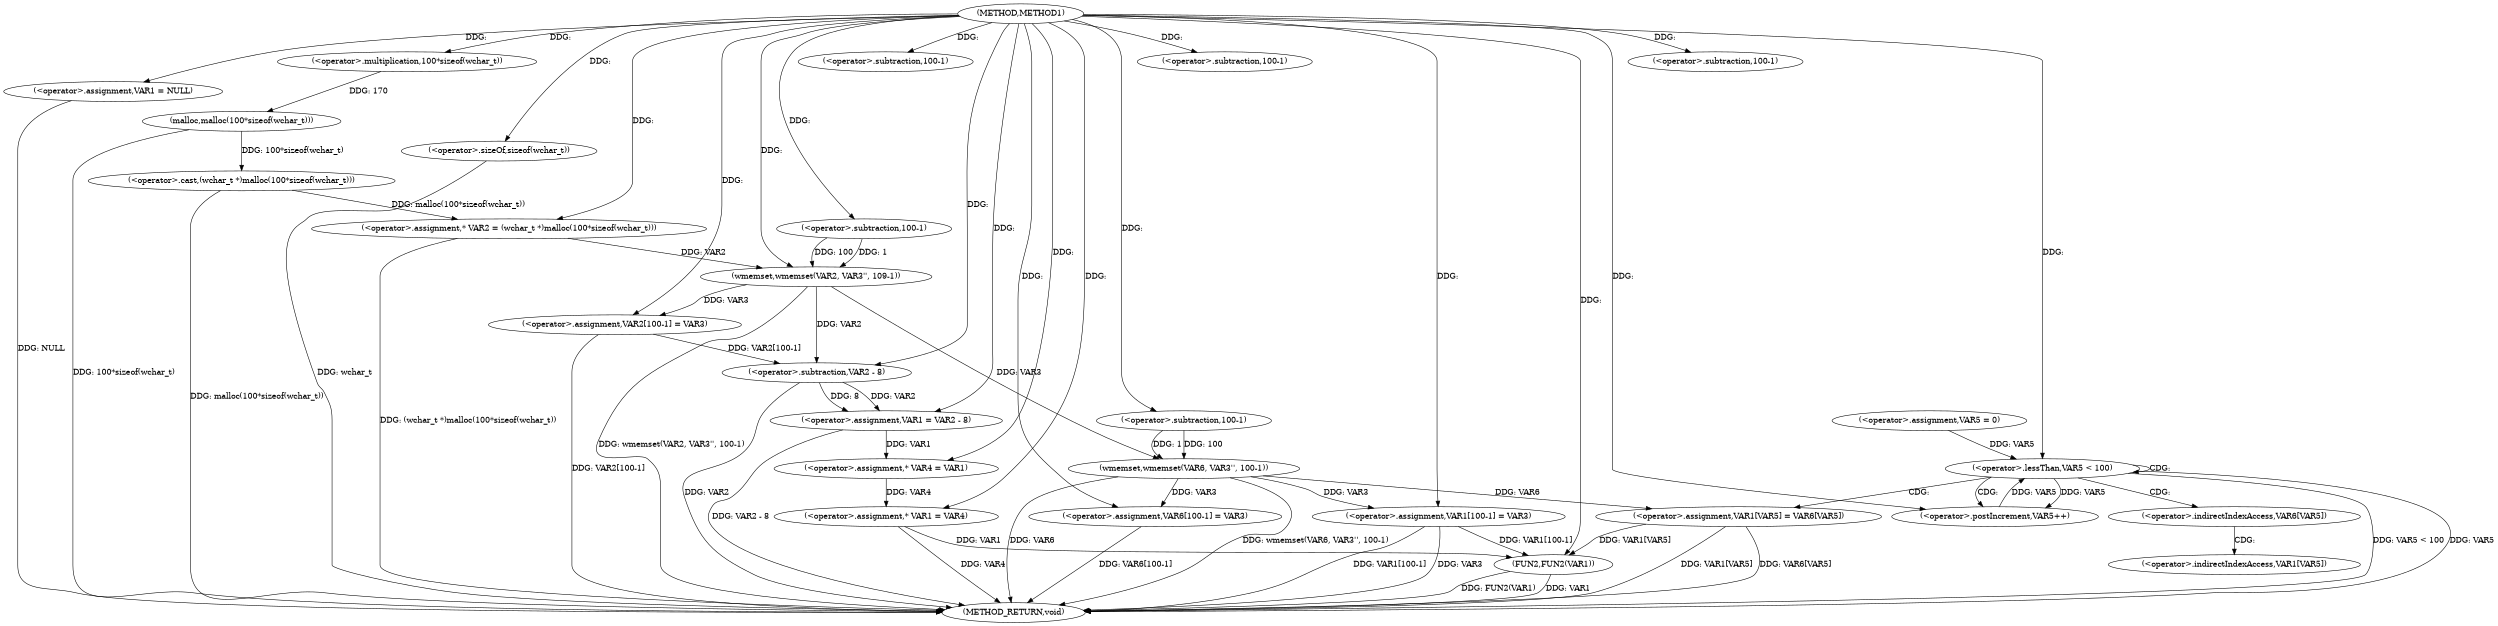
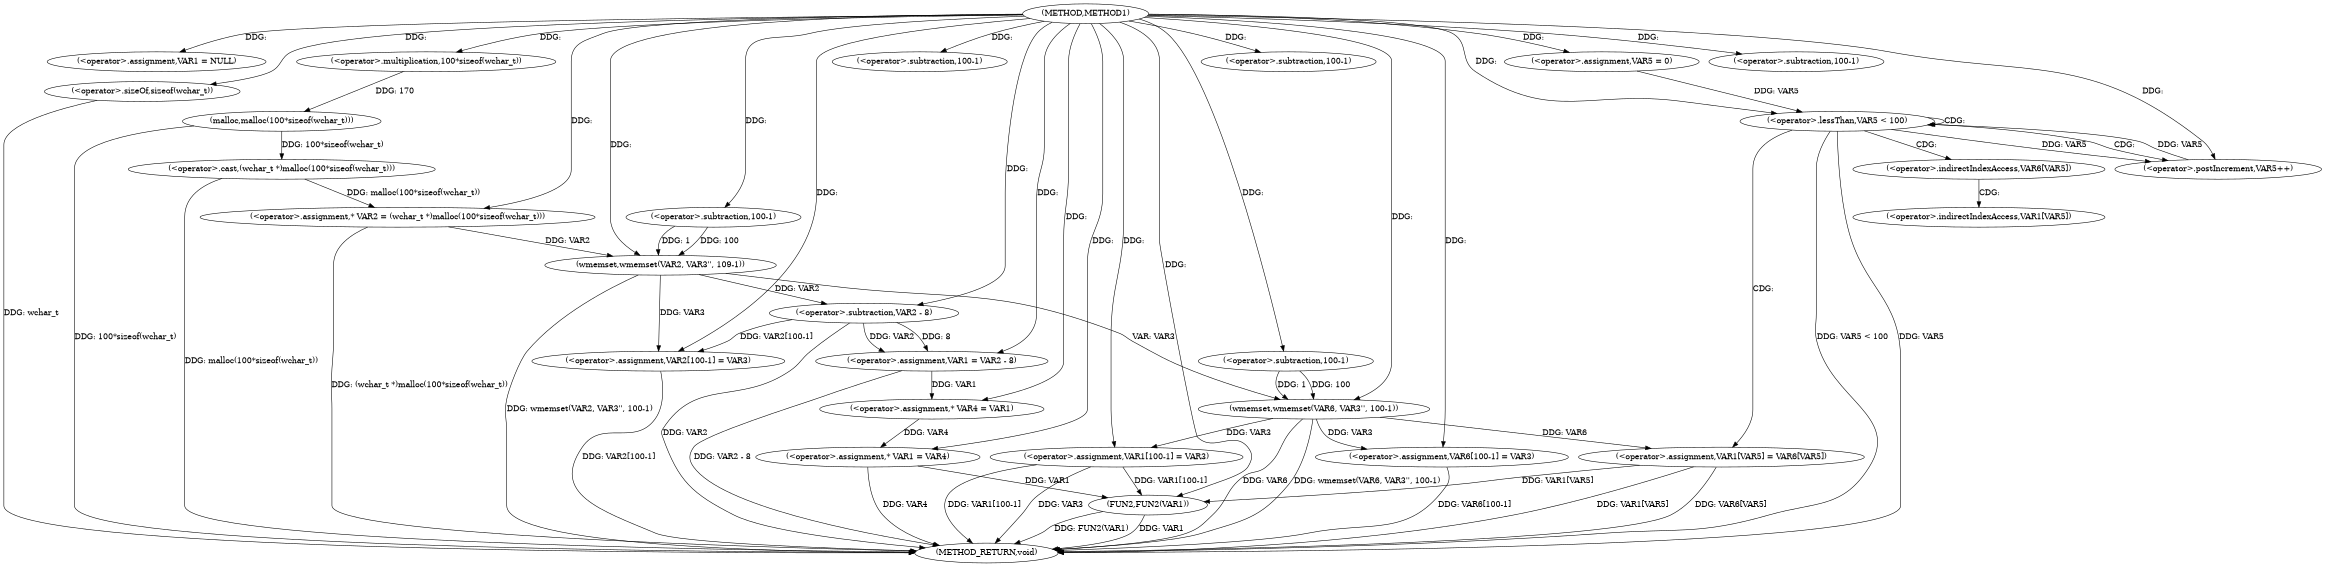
  digraph {
    n1 [label="(METHOD,METHOD1)"]
    n2 [label="(<operator>.assignment,VAR1 = NULL)"]
    n3 [label="(<operator>.assignment,* VAR2 = (wchar_t *)malloc(100*sizeof(wchar_t)))"]
    n4 [label="(<operator>.multiplication,100*sizeof(wchar_t))"]
    n5 [label="(<operator>.sizeOf,sizeof(wchar_t))"]
    n6 [label="(wmemset,wmemset(VAR2, VAR3'', 109-1))"]
    n7 [label="(<operator>.subtraction,100-1)"]
    n8 [label="(<operator>.assignment,VAR2[100-1] = VAR3)"]
    n9 [label="(<operator>.subtraction,100-1)"]
    n10 [label="(<operator>.assignment,VAR1 = VAR2 - 8)"]
    n11 [label="(<operator>.subtraction,VAR2 - 8)"]
    n12 [label="(<operator>.assignment,* VAR4 = VAR1)"]
    n13 [label="(<operator>.assignment,* VAR1 = VAR4)"]
    n14 [label="(wmemset,wmemset(VAR6, VAR3'', 100-1))"]
    n15 [label="(<operator>.subtraction,100-1)"]
    n16 [label="(<operator>.assignment,VAR6[100-1] = VAR3)"]
    n17 [label="(<operator>.subtraction,100-1)"]
    n18 [label="(<operator>.assignment,VAR5 = 0)"]
    n19 [label="(<operator>.lessThan,VAR5 < 100)"]
    n20 [label="(<operator>.postIncrement,VAR5++)"]
    n21 [label="(<operator>.assignment,VAR1[100-1] = VAR3)"]
    n22 [label="(<operator>.subtraction,100-1)"]
    n23 [label="(FUN2,FUN2(VAR1))"]
    n24 [label="(METHOD_RETURN,void)"]
    n25 [label="(malloc,malloc(100*sizeof(wchar_t)))"]
    n26 [label="(<operator>.assignment,VAR1[VAR5] = VAR6[VAR5])"]
    n27 [label="(<operator>.indirectIndexAccess,VAR6[VAR5])"]
    n28 [label="(<operator>.cast,(wchar_t *)malloc(100*sizeof(wchar_t)))"]
    n29 [label="(<operator>.indirectIndexAccess,VAR1[VAR5])"]
    n1 -> n2 [label="DDG: "]
    n1 -> n3 [label="DDG: "]
    n1 -> n4 [label="DDG: "]
    n1 -> n5 [label="DDG: "]
    n1 -> n6 [label="DDG: "]
    n1 -> n7 [label="DDG: "]
    n1 -> n8 [label="DDG: "]
    n1 -> n9 [label="DDG: "]
    n1 -> n10 [label="DDG: "]
    n1 -> n11 [label="DDG: "]
    n1 -> n12 [label="DDG: "]
    n1 -> n13 [label="DDG: "]
+   n1 -> n14 [label="DDG: "]
    n1 -> n15 [label="DDG: "]
    n1 -> n16 [label="DDG: "]
    n1 -> n17 [label="DDG: "]
+   n1 -> n18 [label="DDG: "]
    n1 -> n19 [label="DDG: "]
    n1 -> n20 [label="DDG: "]
    n1 -> n21 [label="DDG: "]
    n1 -> n22 [label="DDG: "]
    n1 -> n23 [label="DDG: "]
-   n2 -> n24 [label="DDG: NULL"]
    n3 -> n6 [label="DDG: VAR2"]
    n3 -> n24 [label="DDG: (wchar_t *)malloc(100*sizeof(wchar_t))"]
    n4 -> n25 [label="DDG: 170"]
    n5 -> n24 [label="DDG: wchar_t"]
    n6 -> n8 [label="DDG: VAR3"]
    n6 -> n11 [label="DDG: VAR2"]
-   n6 -> n14 [label="DDG: VAR3"]
+   n6 -> n14 [label="VAR: VAR3"]
    n6 -> n24 [label="DDG: wmemset(VAR2, VAR3'', 100-1)"]
    n7 -> n6 [label="DDG: 100"]
    n7 -> n6 [label="DDG: 1"]
-   n8 -> n11 [label="DDG: VAR2[100-1]"]
+   n11 -> n8 [label="DDG: VAR2[100-1]"]
    n8 -> n24 [label="DDG: VAR2[100-1]"]
    n10 -> n12 [label="DDG: VAR1"]
    n10 -> n24 [label="DDG: VAR2 - 8"]
    n11 -> n10 [label="DDG: VAR2"]
    n11 -> n10 [label="DDG: 8"]
    n11 -> n24 [label="DDG: VAR2"]
    n12 -> n13 [label="DDG: VAR4"]
    n13 -> n23 [label="DDG: VAR1"]
    n13 -> n24 [label="DDG: VAR4"]
    n14 -> n16 [label="DDG: VAR3"]
    n14 -> n21 [label="DDG: VAR3"]
    n14 -> n24 [label="DDG: VAR6"]
    n14 -> n24 [label="DDG: wmemset(VAR6, VAR3'', 100-1)"]
    n14 -> n26 [label="DDG: VAR6"]
    n15 -> n14 [label="DDG: 100"]
    n15 -> n14 [label="DDG: 1"]
    n16 -> n24 [label="DDG: VAR6[100-1]"]
    n18 -> n19 [label="DDG: VAR5"]
    n19 -> n19 [label="CDG: "]
    n19 -> n20 [label="DDG: VAR5"]
    n19 -> n20 [label="CDG: "]
    n19 -> n24 [label="DDG: VAR5 < 100"]
    n19 -> n24 [label="DDG: VAR5"]
    n19 -> n26 [label="CDG: "]
    n19 -> n27 [label="CDG: "]
    n20 -> n19 [label="DDG: VAR5"]
    n21 -> n23 [label="DDG: VAR1[100-1]"]
    n21 -> n24 [label="DDG: VAR1[100-1]"]
    n21 -> n24 [label="DDG: VAR3"]
    n23 -> n24 [label="DDG: VAR1"]
    n23 -> n24 [label="DDG: FUN2(VAR1)"]
    n25 -> n24 [label="DDG: 100*sizeof(wchar_t)"]
    n25 -> n28 [label="DDG: 100*sizeof(wchar_t)"]
    n26 -> n23 [label="DDG: VAR1[VAR5]"]
    n26 -> n24 [label="DDG: VAR1[VAR5]"]
    n26 -> n24 [label="DDG: VAR6[VAR5]"]
    n27 -> n29 [label="CDG: "]
    n28 -> n3 [label="DDG: malloc(100*sizeof(wchar_t))"]
    n28 -> n24 [label="DDG: malloc(100*sizeof(wchar_t))"]
  }
